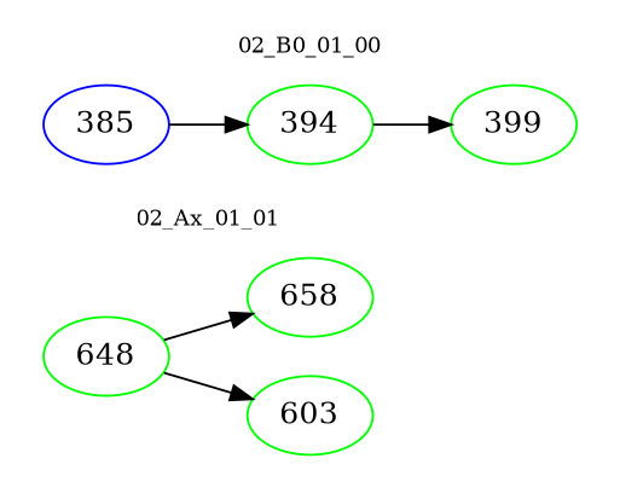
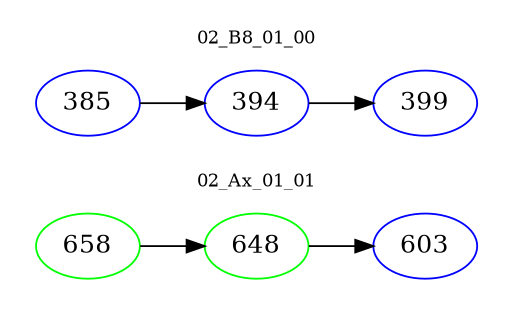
  digraph {
    rankdir=LR
    node [color=green]
    edge [color=black]
    n1 [label=648]
-   n2 [label=603]
+   n2 [color=blue label=603]
    n3 [label=658]
-   n4 [label=394]
+   n4 [color=blue label=394]
    n5 [color=blue label=385]
-   n6 [label=399]
+   n6 [color=blue label=399]
    subgraph cluster_1 {
      color=white
      fontsize=10
      label="02_Ax_01_01"
      n1
      n2
      n3
    }
    subgraph cluster_2 {
      color=white
      fontsize=10
-     label="02_B0_01_00"
+     label="02_B8_01_00"
      n4
      n5
      n6
    }
    n1 -> n2
-   n1 -> n3
+   n3 -> n1
    n4 -> n6
    n5 -> n4
  }
